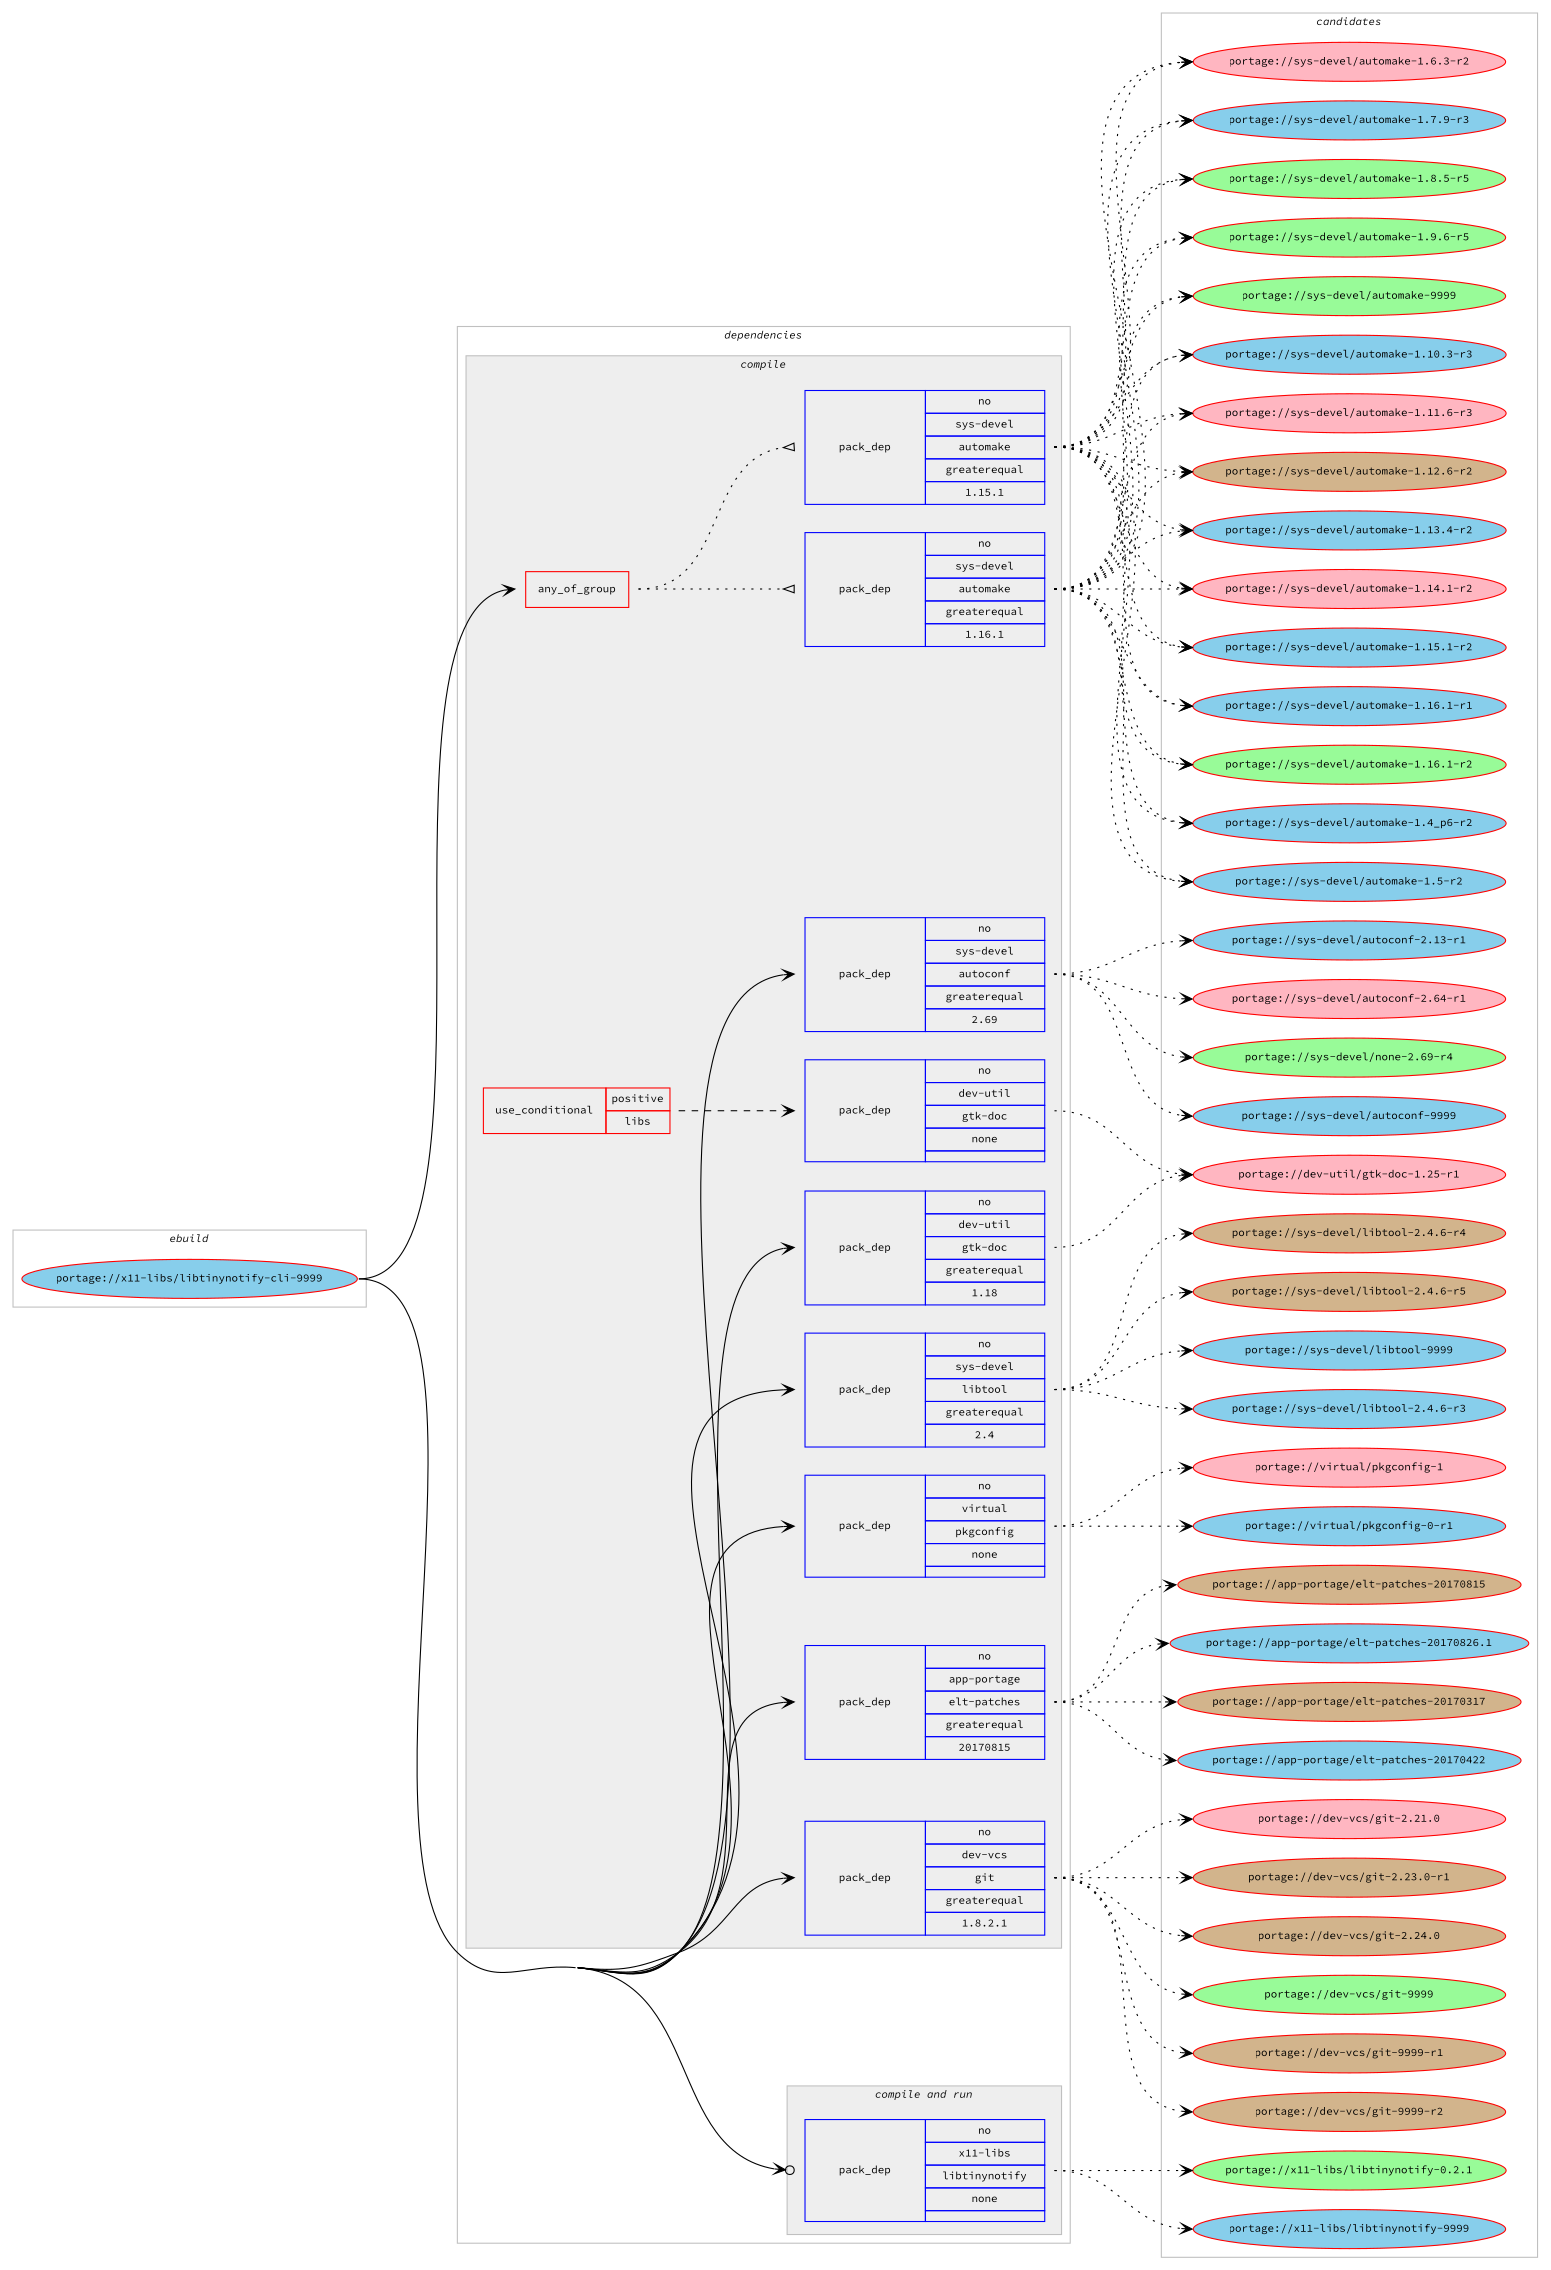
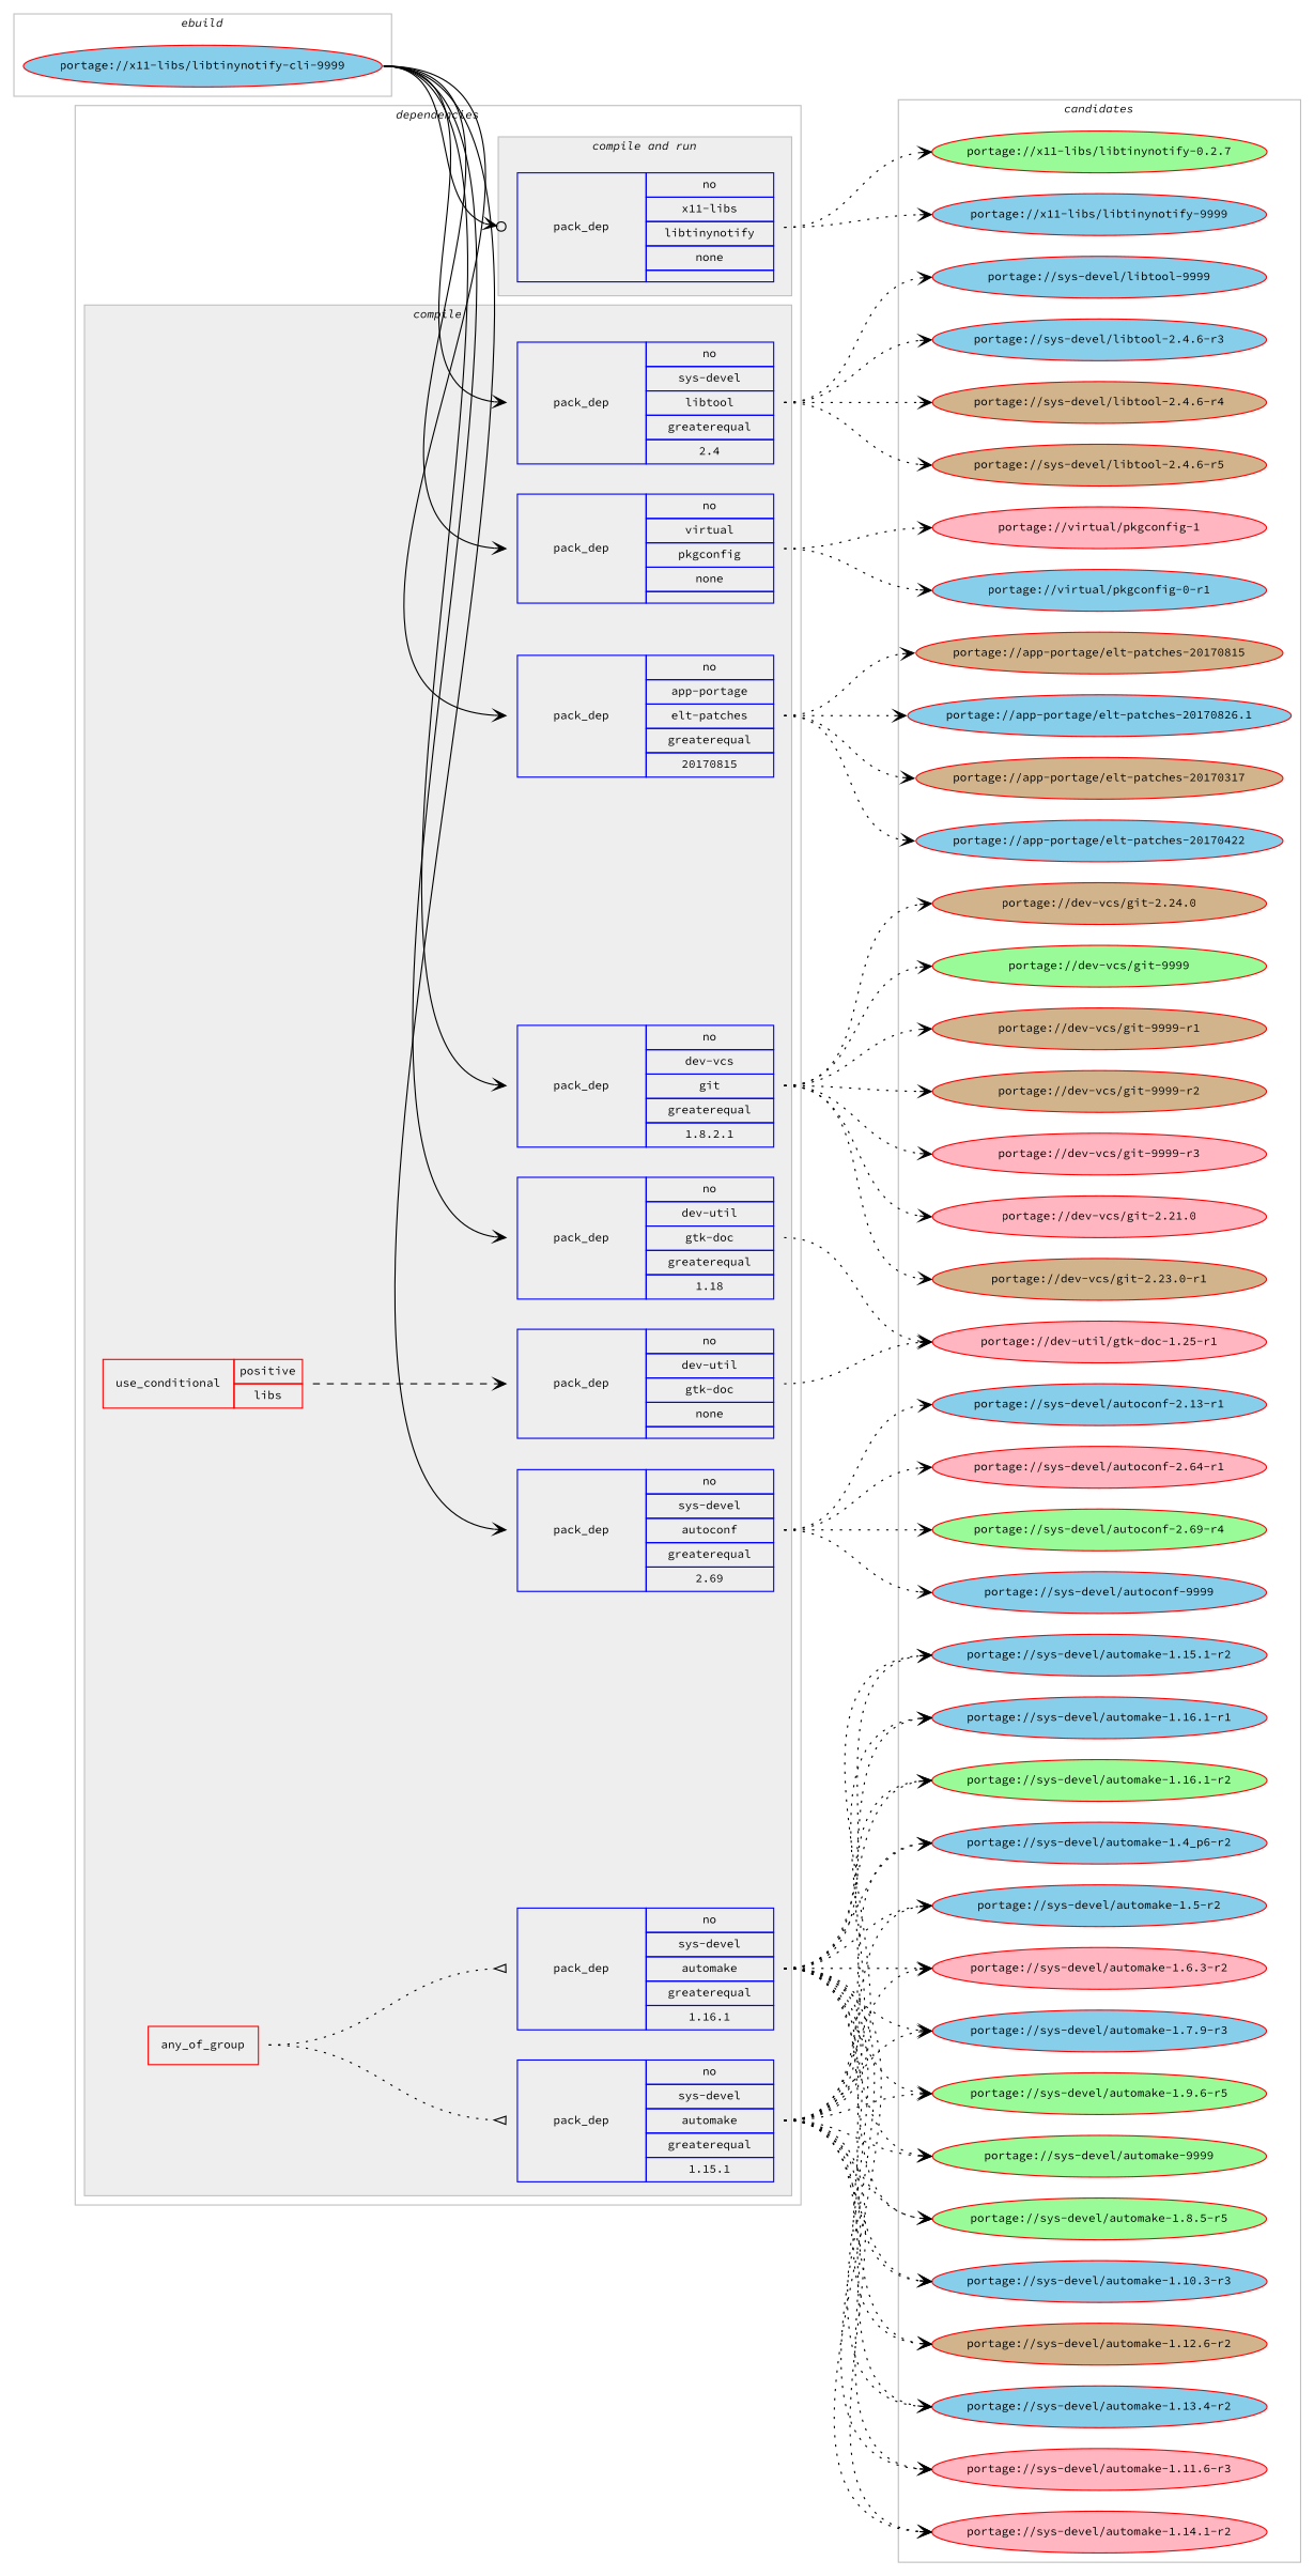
  digraph {
    compound=true
    concentrate=true
    fontname="Source Code Pro"
    fontsize=10
    newrank=true
    rankdir=LR
    ranksep=1.5
    node [color=red fillcolor=skyblue fontname="Source Code Pro" fontsize=10 style=filled]
    edge [arrowhead=vee fontname="Source Code Pro" headport=w style=dotted tailport=e weight=100]
    n1 [label="portage://x11-libs/libtinynotify-cli-9999" width=4]
    n2 [color=blue label=<<TABLE BORDER="0" CELLBORDER="1" CELLSPACING="0" CELLPADDING="4" WIDTH="220"><TR><TD ROWSPAN="6" CELLPADDING="30">pack_dep</TD></TR><TR><TD WIDTH="110">no</TD></TR><TR><TD>sys-devel</TD></TR><TR><TD>automake</TD></TR><TR><TD>greaterequal</TD></TR><TR><TD>1.16.1</TD></TR></TABLE>> shape=none fillcolor="" style=""]
    n3 [color=blue label=<<TABLE BORDER="0" CELLBORDER="1" CELLSPACING="0" CELLPADDING="4" WIDTH="220"><TR><TD ROWSPAN="6" CELLPADDING="30">pack_dep</TD></TR><TR><TD WIDTH="110">no</TD></TR><TR><TD>sys-devel</TD></TR><TR><TD>automake</TD></TR><TR><TD>greaterequal</TD></TR><TR><TD>1.15.1</TD></TR></TABLE>> shape=none fillcolor="" style=""]
    n4 [label=<<TABLE BORDER="0" CELLBORDER="1" CELLSPACING="0" CELLPADDING="4"><TR><TD CELLPADDING="10">any_of_group</TD></TR></TABLE>> shape=none fillcolor="" style=""]
    n5 [color=blue label=<<TABLE BORDER="0" CELLBORDER="1" CELLSPACING="0" CELLPADDING="4" WIDTH="220"><TR><TD ROWSPAN="6" CELLPADDING="30">pack_dep</TD></TR><TR><TD WIDTH="110">no</TD></TR><TR><TD>dev-util</TD></TR><TR><TD>gtk-doc</TD></TR><TR><TD>none</TD></TR><TR><TD></TD></TR></TABLE>> shape=none fillcolor="" style=""]
    n6 [label=<<TABLE BORDER="0" CELLBORDER="1" CELLSPACING="0" CELLPADDING="4"><TR><TD ROWSPAN="3" CELLPADDING="10">use_conditional</TD></TR><TR><TD>positive</TD></TR><TR><TD>libs</TD></TR></TABLE>> shape=none fillcolor="" style=""]
    n7 [color=blue label=<<TABLE BORDER="0" CELLBORDER="1" CELLSPACING="0" CELLPADDING="4" WIDTH="220"><TR><TD ROWSPAN="6" CELLPADDING="30">pack_dep</TD></TR><TR><TD WIDTH="110">no</TD></TR><TR><TD>app-portage</TD></TR><TR><TD>elt-patches</TD></TR><TR><TD>greaterequal</TD></TR><TR><TD>20170815</TD></TR></TABLE>> shape=none fillcolor="" style=""]
    n8 [color=blue label=<<TABLE BORDER="0" CELLBORDER="1" CELLSPACING="0" CELLPADDING="4" WIDTH="220"><TR><TD ROWSPAN="6" CELLPADDING="30">pack_dep</TD></TR><TR><TD WIDTH="110">no</TD></TR><TR><TD>dev-util</TD></TR><TR><TD>gtk-doc</TD></TR><TR><TD>greaterequal</TD></TR><TR><TD>1.18</TD></TR></TABLE>> shape=none fillcolor="" style=""]
    n9 [color=blue label=<<TABLE BORDER="0" CELLBORDER="1" CELLSPACING="0" CELLPADDING="4" WIDTH="220"><TR><TD ROWSPAN="6" CELLPADDING="30">pack_dep</TD></TR><TR><TD WIDTH="110">no</TD></TR><TR><TD>dev-vcs</TD></TR><TR><TD>git</TD></TR><TR><TD>greaterequal</TD></TR><TR><TD>1.8.2.1</TD></TR></TABLE>> shape=none fillcolor="" style=""]
    n10 [color=blue label=<<TABLE BORDER="0" CELLBORDER="1" CELLSPACING="0" CELLPADDING="4" WIDTH="220"><TR><TD ROWSPAN="6" CELLPADDING="30">pack_dep</TD></TR><TR><TD WIDTH="110">no</TD></TR><TR><TD>sys-devel</TD></TR><TR><TD>autoconf</TD></TR><TR><TD>greaterequal</TD></TR><TR><TD>2.69</TD></TR></TABLE>> shape=none fillcolor="" style=""]
    n11 [color=blue label=<<TABLE BORDER="0" CELLBORDER="1" CELLSPACING="0" CELLPADDING="4" WIDTH="220"><TR><TD ROWSPAN="6" CELLPADDING="30">pack_dep</TD></TR><TR><TD WIDTH="110">no</TD></TR><TR><TD>sys-devel</TD></TR><TR><TD>libtool</TD></TR><TR><TD>greaterequal</TD></TR><TR><TD>2.4</TD></TR></TABLE>> shape=none fillcolor="" style=""]
    n12 [color=blue label=<<TABLE BORDER="0" CELLBORDER="1" CELLSPACING="0" CELLPADDING="4" WIDTH="220"><TR><TD ROWSPAN="6" CELLPADDING="30">pack_dep</TD></TR><TR><TD WIDTH="110">no</TD></TR><TR><TD>virtual</TD></TR><TR><TD>pkgconfig</TD></TR><TR><TD>none</TD></TR><TR><TD></TD></TR></TABLE>> shape=none fillcolor="" style=""]
    n13 [color=blue label=<<TABLE BORDER="0" CELLBORDER="1" CELLSPACING="0" CELLPADDING="4" WIDTH="220"><TR><TD ROWSPAN="6" CELLPADDING="30">pack_dep</TD></TR><TR><TD WIDTH="110">no</TD></TR><TR><TD>x11-libs</TD></TR><TR><TD>libtinynotify</TD></TR><TR><TD>none</TD></TR><TR><TD></TD></TR></TABLE>> shape=none fillcolor="" style=""]
    n14 [label="portage://sys-devel/automake-1.10.3-r3" width=4]
    n15 [fillcolor=lightpink label="portage://sys-devel/automake-1.11.6-r3" width=4]
    n16 [fillcolor=tan label="portage://sys-devel/automake-1.12.6-r2" width=4]
    n17 [label="portage://sys-devel/automake-1.13.4-r2" width=4]
    n18 [fillcolor=lightpink label="portage://sys-devel/automake-1.14.1-r2" width=4]
    n19 [label="portage://sys-devel/automake-1.15.1-r2" width=4]
    n20 [label="portage://sys-devel/automake-1.16.1-r1" width=4]
    n21 [fillcolor=palegreen label="portage://sys-devel/automake-1.16.1-r2" width=4]
    n22 [label="portage://sys-devel/automake-1.4_p6-r2" width=4]
    n23 [label="portage://sys-devel/automake-1.5-r2" width=4]
    n24 [fillcolor=lightpink label="portage://sys-devel/automake-1.6.3-r2" width=4]
    n25 [label="portage://sys-devel/automake-1.7.9-r3" width=4]
    n26 [fillcolor=palegreen label="portage://sys-devel/automake-1.8.5-r5" width=4]
    n27 [fillcolor=palegreen label="portage://sys-devel/automake-1.9.6-r5" width=4]
    n28 [fillcolor=palegreen label="portage://sys-devel/automake-9999" width=4]
    n29 [fillcolor=lightpink label="portage://dev-util/gtk-doc-1.25-r1" width=4]
    n30 [fillcolor=tan label="portage://app-portage/elt-patches-20170317" width=4]
    n31 [label="portage://app-portage/elt-patches-20170422" width=4]
    n32 [fillcolor=tan label="portage://app-portage/elt-patches-20170815" width=4]
    n33 [label="portage://app-portage/elt-patches-20170826.1" width=4]
    n34 [fillcolor=lightpink label="portage://dev-vcs/git-2.21.0" width=4]
    n35 [fillcolor=tan label="portage://dev-vcs/git-2.23.0-r1" width=4]
    n36 [fillcolor=tan label="portage://dev-vcs/git-2.24.0" width=4]
    n37 [fillcolor=palegreen label="portage://dev-vcs/git-9999" width=4]
    n38 [fillcolor=tan label="portage://dev-vcs/git-9999-r1" width=4]
    n39 [fillcolor=tan label="portage://dev-vcs/git-9999-r2" width=4]
+   n40 [fillcolor=lightpink label="portage://dev-vcs/git-9999-r3" width=4]
    n41 [label="portage://sys-devel/autoconf-2.13-r1" width=4]
    n42 [fillcolor=lightpink label="portage://sys-devel/autoconf-2.64-r1" width=4]
-   n43 [fillcolor=palegreen label="portage://sys-devel/none-2.69-r4" width=4]
+   n43 [fillcolor=palegreen label="portage://sys-devel/autoconf-2.69-r4" width=4]
    n44 [label="portage://sys-devel/autoconf-9999" width=4]
    n45 [label="portage://sys-devel/libtool-2.4.6-r3" width=4]
    n46 [fillcolor=tan label="portage://sys-devel/libtool-2.4.6-r4" width=4]
    n47 [fillcolor=tan label="portage://sys-devel/libtool-2.4.6-r5" width=4]
    n48 [label="portage://sys-devel/libtool-9999" width=4]
    n49 [label="portage://virtual/pkgconfig-0-r1" width=4]
    n50 [fillcolor=lightpink label="portage://virtual/pkgconfig-1" width=4]
-   n51 [fillcolor=palegreen label="portage://x11-libs/libtinynotify-0.2.1" width=4]
+   n51 [fillcolor=palegreen label="portage://x11-libs/libtinynotify-0.2.7" width=4]
    n52 [label="portage://x11-libs/libtinynotify-9999" width=4]
    subgraph cluster_1 {
      color=gray
      label=<<i>ebuild</i>>
      rank=same
      n1
    }
    subgraph cluster_2 {
      color=gray
      label=<<i>dependencies</i>>
      subgraph cluster_3 {
        color=gray
        fillcolor="#eeeeee"
        label=<<i>compile</i>>
        style=filled
        subgraph sub_4 {
          color=gray
          fillcolor="#eeeeee"
          label=<<i>compile</i>>
          style=filled
          n4
          subgraph sub_5 {
            color=gray
            fillcolor="#eeeeee"
            label=<<i>compile</i>>
            style=filled
            n2
          }
          subgraph sub_6 {
            color=gray
            fillcolor="#eeeeee"
            label=<<i>compile</i>>
            style=filled
            n3
          }
        }
        subgraph sub_7 {
          color=gray
          fillcolor="#eeeeee"
          label=<<i>compile</i>>
          style=filled
          n6
          subgraph sub_8 {
            color=gray
            fillcolor="#eeeeee"
            label=<<i>compile</i>>
            style=filled
            n5
          }
        }
        subgraph sub_9 {
          color=gray
          fillcolor="#eeeeee"
          label=<<i>compile</i>>
          style=filled
          n7
        }
        subgraph sub_10 {
          color=gray
          fillcolor="#eeeeee"
          label=<<i>compile</i>>
          style=filled
          n8
        }
        subgraph sub_11 {
          color=gray
          fillcolor="#eeeeee"
          label=<<i>compile</i>>
          style=filled
          n9
        }
        subgraph sub_12 {
          color=gray
          fillcolor="#eeeeee"
          label=<<i>compile</i>>
          style=filled
          n10
        }
        subgraph sub_13 {
          color=gray
          fillcolor="#eeeeee"
          label=<<i>compile</i>>
          style=filled
          n11
        }
        subgraph sub_14 {
          color=gray
          fillcolor="#eeeeee"
          label=<<i>compile</i>>
          style=filled
          n12
        }
      }
      subgraph cluster_15 {
        color=gray
        fillcolor="#eeeeee"
        label=<<i>compile and run</i>>
        style=filled
        subgraph sub_16 {
          color=gray
          fillcolor="#eeeeee"
          label=<<i>compile and run</i>>
          style=filled
          n13
        }
      }
      subgraph cluster_17 {
        color=gray
        fillcolor="#eeeeee"
        label=<<i>run</i>>
        style=filled
      }
    }
    subgraph cluster_18 {
      color=gray
      label=<<i>candidates</i>>
      rank=same
      subgraph sub_19 {
        color=black
        label=<<i>candidates</i>>
        nodesep=1
        rank=same
        n14
        n15
        n16
        n17
        n18
        n19
        n20
        n21
        n22
        n23
        n24
        n25
        n26
        n27
        n28
      }
      subgraph sub_20 {
        color=black
        label=<<i>candidates</i>>
        nodesep=1
        rank=same
        n14
        n15
        n16
        n17
        n18
        n19
        n20
        n21
        n22
        n23
        n24
        n25
        n26
        n27
        n28
      }
      subgraph sub_21 {
        color=black
        label=<<i>candidates</i>>
        nodesep=1
        rank=same
        n29
      }
      subgraph sub_22 {
        color=black
        label=<<i>candidates</i>>
        nodesep=1
        rank=same
        n30
        n31
        n32
        n33
      }
      subgraph sub_23 {
        color=black
        label=<<i>candidates</i>>
        nodesep=1
        rank=same
        n29
      }
      subgraph sub_24 {
        color=black
        label=<<i>candidates</i>>
        nodesep=1
        rank=same
        n34
        n35
        n36
        n37
        n38
        n39
+       n40
      }
      subgraph sub_25 {
        color=black
        label=<<i>candidates</i>>
        nodesep=1
        rank=same
        n41
        n42
        n43
        n44
      }
      subgraph sub_26 {
        color=black
        label=<<i>candidates</i>>
        nodesep=1
        rank=same
        n45
        n46
        n47
        n48
      }
      subgraph sub_27 {
        color=black
        label=<<i>candidates</i>>
        nodesep=1
        rank=same
        n49
        n50
      }
      subgraph sub_28 {
        color=black
        label=<<i>candidates</i>>
        nodesep=1
        rank=same
        n51
        n52
      }
    }
-   n1 -> n4 [style=solid weight=20]
    n1 -> n7 [style=solid weight=20]
    n1 -> n8 [style=solid weight=20]
    n1 -> n9 [style=solid weight=20]
    n1 -> n10 [style=solid weight=20]
    n1 -> n11 [style=solid weight=20]
    n1 -> n12 [style=solid weight=20]
    n1 -> n13 [arrowhead=odotvee style=solid weight=20]
    n2 -> n14
    n2 -> n15
    n2 -> n16
    n2 -> n17
    n2 -> n18
    n2 -> n19
    n2 -> n20
    n2 -> n21
    n2 -> n22
    n2 -> n23
    n2 -> n24
    n2 -> n25
    n2 -> n26
    n2 -> n27
    n2 -> n28
    n3 -> n14
    n3 -> n15
    n3 -> n16
    n3 -> n17
    n3 -> n18
    n3 -> n19
    n3 -> n20
    n3 -> n21
    n3 -> n22
    n3 -> n23
    n3 -> n24
    n3 -> n25
    n3 -> n26
    n3 -> n27
    n3 -> n28
    n4 -> n2 [arrowhead=oinv weight=20]
    n4 -> n3 [arrowhead=oinv weight=20]
    n5 -> n29
    n6 -> n5 [style=dashed weight=20]
    n7 -> n30
    n7 -> n31
    n7 -> n32
    n7 -> n33
    n8 -> n29
    n9 -> n34
    n9 -> n35
    n9 -> n36
    n9 -> n37
    n9 -> n38
    n9 -> n39
+   n9 -> n40
    n10 -> n41
    n10 -> n42
    n10 -> n43
    n10 -> n44
    n11 -> n45
    n11 -> n46
    n11 -> n47
    n11 -> n48
    n12 -> n49
    n12 -> n50
    n13 -> n51
    n13 -> n52
  }
